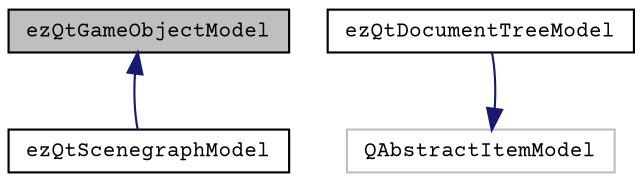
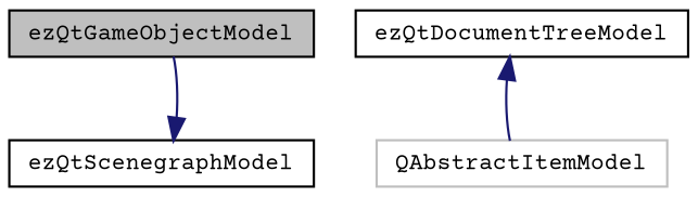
  digraph {
    fontname="Courier Prime"
    node [color=black fillcolor=white fontname="Courier Prime" fontsize=10 shape=record style=filled]
    edge [color=midnightblue dir=back fontname="Courier Prime" fontsize=10 labelfontname=Helvetica labelfontsize=10 style=solid]
    n1 [fillcolor=grey75 fontcolor=black height=0.2 label=ezQtGameObjectModel width=0.4]
    n2 [height=0.2 label=ezQtScenegraphModel width=0.4]
    n3 [height=0.2 label=ezQtDocumentTreeModel width=0.4]
    n4 [color=grey75 height=0.2 label=QAbstractItemModel width=0.4]
-   n1 -> n2
-   n4 -> n3
+   n2 -> n1
+   n3 -> n4
  }
